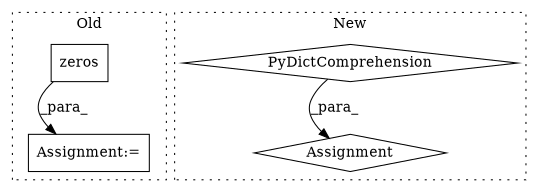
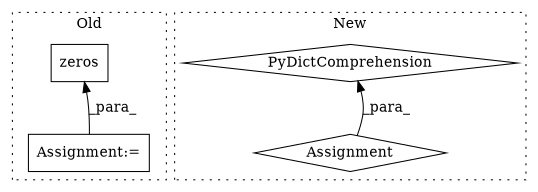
  digraph {
    node [shape=box]
    n1 [a=32 l="6,1" label=zeros s="1511,1534"]
    n2 [a=7 l=2 label="Assignment:=" s=2103]
    n3 [a=110 l=133 label=PyDictComprehension s=2570 shape=diamond]
    n4 [a=113 l=31 label=Assignment s=2664 shape=diamond]
    subgraph cluster_1 {
      label=Old
      style=dotted
      n1
      n2
    }
    subgraph cluster_2 {
      label=New
      style=dotted
      n3
      n4
    }
-   n1 -> n2 [label=_para_]
-   n3 -> n4 [label=_para_]
+   n2 -> n1 [label=_para_]
+   n4 -> n3 [label=_para_]
  }
